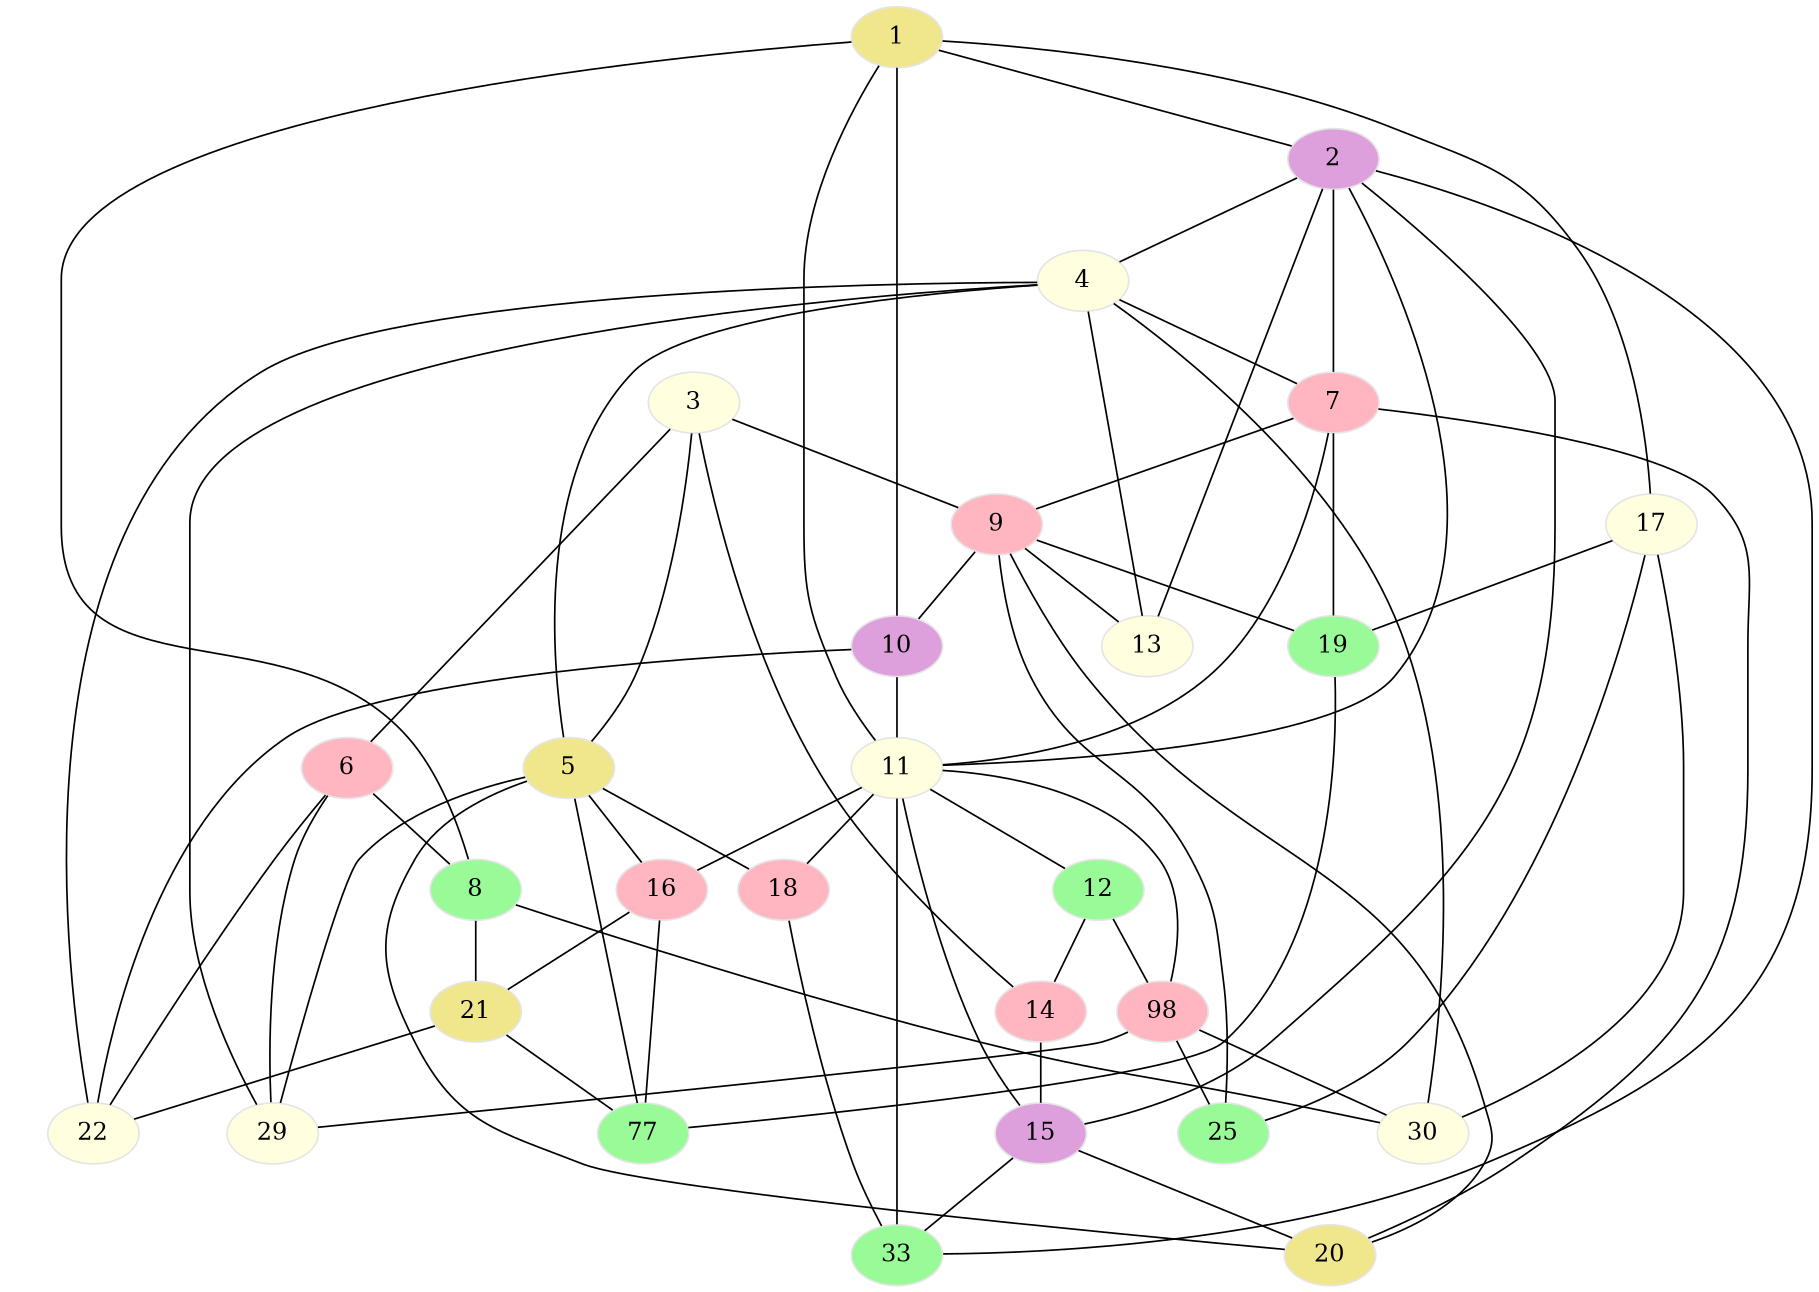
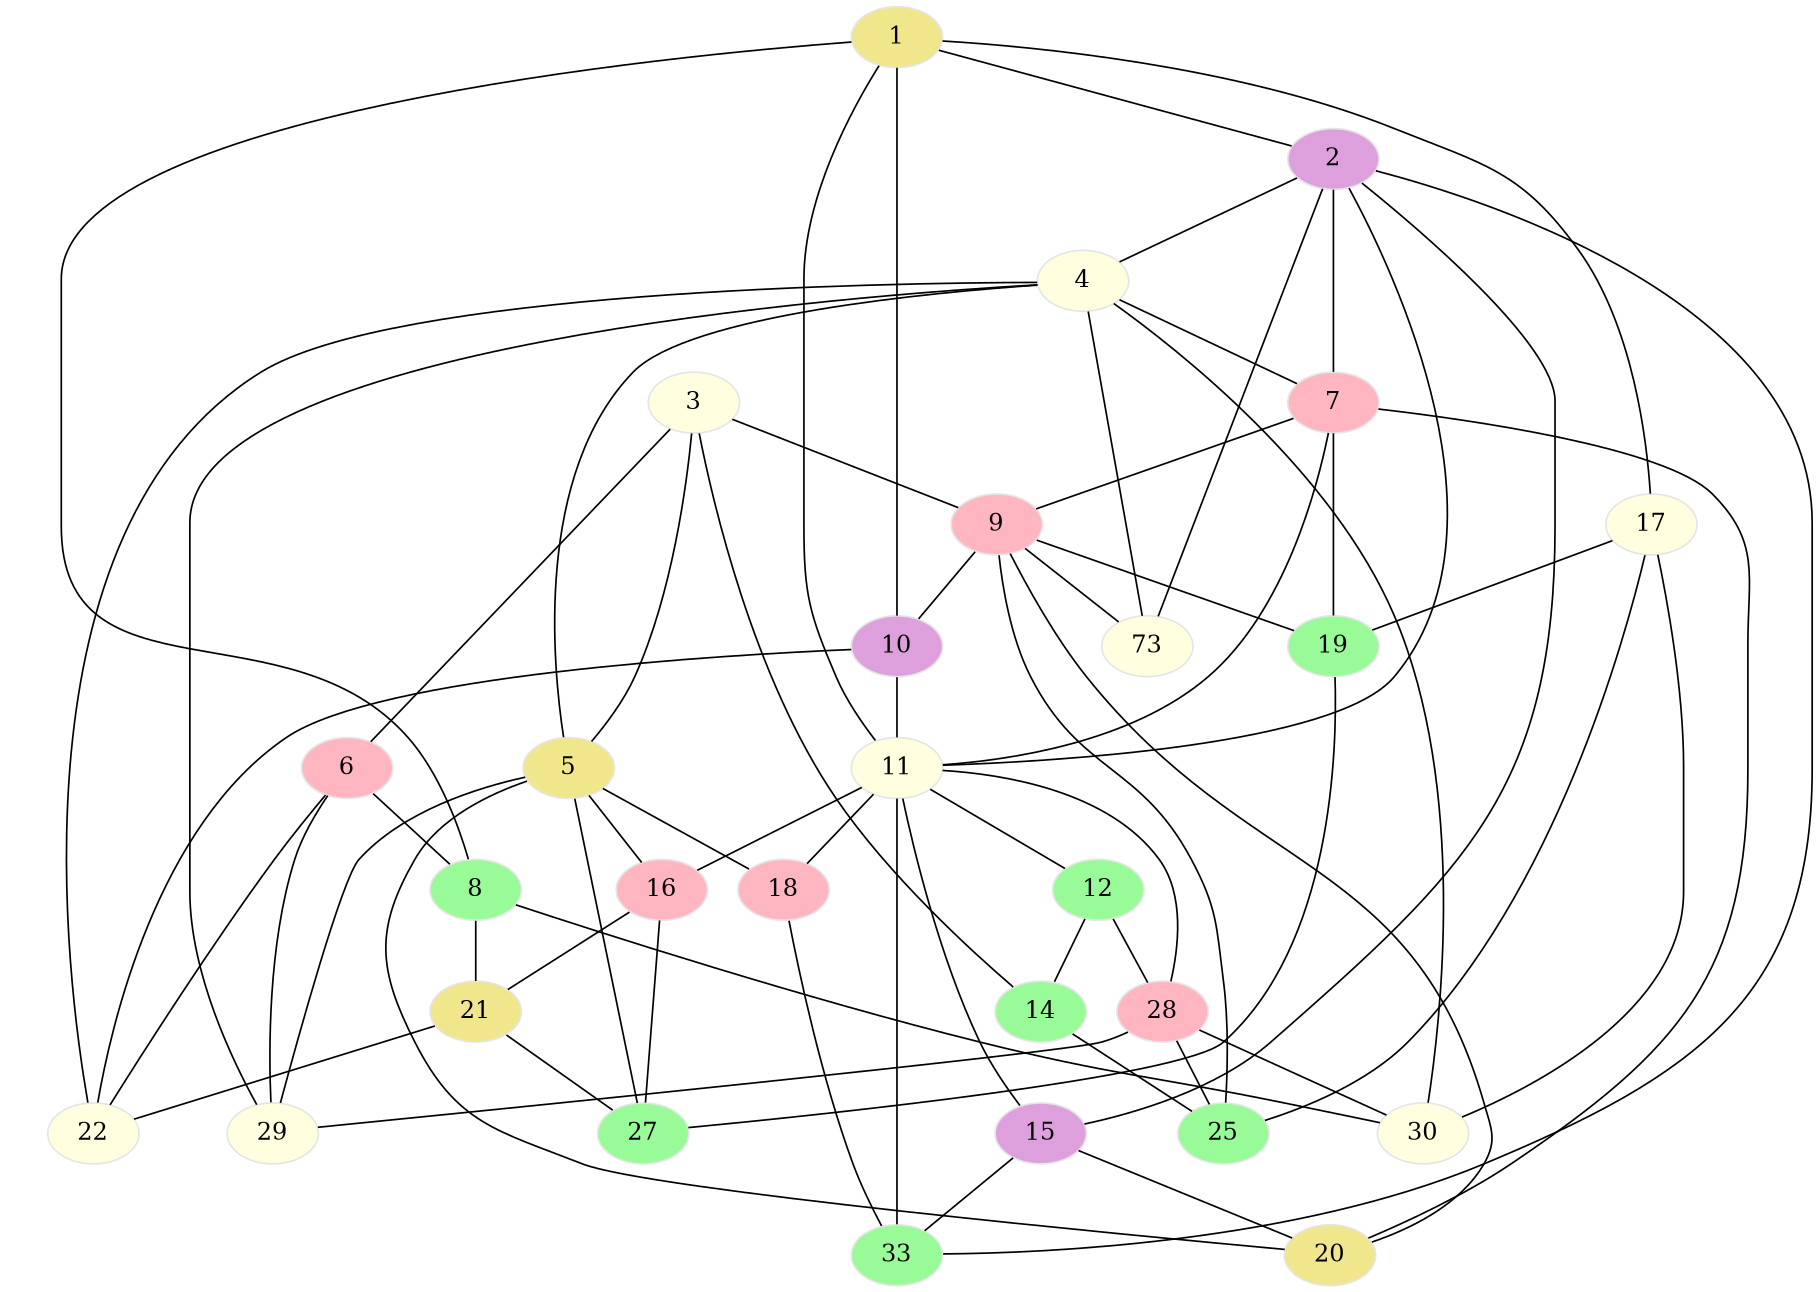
  graph {
    node [color=gray90 fillcolor=lightyellow style=filled]
    edge [weight=1.0]
    1 [fillcolor=khaki]
    2 [fillcolor=plum]
    8 [fillcolor=palegreen]
    10 [fillcolor=plum]
    11
    17
    4
    7 [fillcolor=lightpink]
-   13
+   13 [label=73]
    15 [fillcolor=plum]
    n11 [fillcolor=palegreen label=33]
    30
    21 [fillcolor=khaki]
    22
    16 [fillcolor=lightpink]
    18 [fillcolor=lightpink]
    12 [fillcolor=palegreen]
-   28 [fillcolor=lightpink label=98]
+   28 [fillcolor=lightpink]
    19 [fillcolor=palegreen]
    25 [fillcolor=palegreen]
    5 [fillcolor=khaki]
    29
    9 [fillcolor=lightpink]
    20 [fillcolor=khaki]
    3
    6 [fillcolor=lightpink]
-   14 [fillcolor=lightpink]
-   27 [fillcolor=palegreen label=77]
+   14 [fillcolor=palegreen]
+   27 [fillcolor=palegreen]
    1 -- 2
    1 -- 8
    1 -- 10
    1 -- 11
    1 -- 17
    2 -- 11
    2 -- 4
    2 -- 7 [weight=3.0]
    2 -- 13 [weight=2.0]
    2 -- 15
    2 -- n11
    8 -- 30
    8 -- 21
    10 -- 11 [weight=3.0]
    10 -- 22
    11 -- 15
    11 -- n11
    11 -- 16
    11 -- 18
    11 -- 12
    11 -- 28
    17 -- 30
    17 -- 19
    17 -- 25
    4 -- 7 [weight=3.0]
    4 -- 13 [weight=2.0]
    4 -- 30
    4 -- 22
    4 -- 5
    4 -- 29
    7 -- 11
    7 -- 19
    7 -- 9
    7 -- 20
    15 -- n11
    15 -- 20
    21 -- 22
    21 -- 27
    16 -- 21
    16 -- 27
    18 -- n11
    12 -- 28
    12 -- 14
    28 -- 30
    28 -- 25
    28 -- 29
    19 -- 27
    5 -- 16
    5 -- 18
    5 -- 29
    5 -- 20
    5 -- 27
    9 -- 10 [weight=3.0]
    9 -- 13 [weight=2.0]
    9 -- 19
    9 -- 25
    9 -- 20
    3 -- 5
    3 -- 9
    3 -- 6
    3 -- 14
    6 -- 8
    6 -- 22
    6 -- 29
-   14 -- 15
+   14 -- 25
  }
